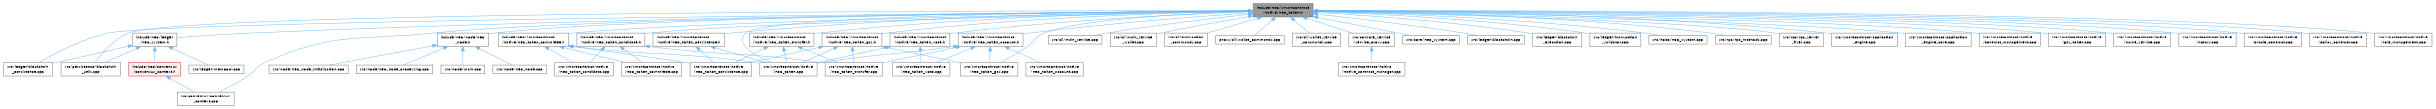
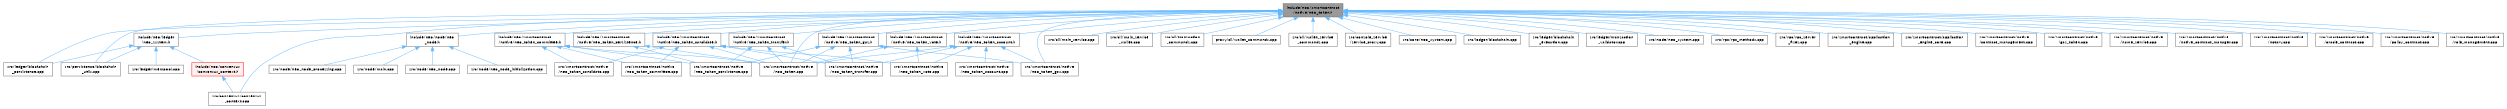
  digraph {
    fontname=Lato
    node [color=grey40 fillcolor=white fontname=Lato fontsize=10 shape=box style=filled]
    edge [color=steelblue1 dir=back fontname=Lato fontsize=10 labelfontname=Helvetica labelfontsize=10 style=solid]
    n1 [color=gray40 fillcolor=grey60 fontcolor=black height=0.2 label="include/neo/smartcontract\l/native/neo_token.h" width=0.4]
    n2 [height=0.2 label="include/neo/ledger\l/neo_system.h" width=0.4]
    n3 [height=0.2 label="src/consensus/consensus\l_context.cpp" width=0.4]
    n4 [height=0.2 label="src/ledger/blockchain\l_persistence.cpp" width=0.4]
    n5 [height=0.2 label="src/persistence/blockchain\l_utils.cpp" width=0.4]
    n6 [height=0.2 label="include/neo/node/neo\l_node.h" width=0.4]
    n7 [height=0.2 label="include/neo/smartcontract\l/native/neo_token_account.h" width=0.4]
    n8 [height=0.2 label="src/smartcontract/native\l/neo_token.cpp" width=0.4]
    n9 [height=0.2 label="src/smartcontract/native\l/neo_token_gas.cpp" width=0.4]
    n10 [height=0.2 label="include/neo/smartcontract\l/native/neo_token_candidate.h" width=0.4]
    n11 [height=0.2 label="include/neo/smartcontract\l/native/neo_token_committee.h" width=0.4]
    n12 [height=0.2 label="include/neo/smartcontract\l/native/neo_token_gas.h" width=0.4]
    n13 [height=0.2 label="include/neo/smartcontract\l/native/neo_token_persistence.h" width=0.4]
    n14 [height=0.2 label="include/neo/smartcontract\l/native/neo_token_transfer.h" width=0.4]
    n15 [height=0.2 label="include/neo/smartcontract\l/native/neo_token_vote.h" width=0.4]
    n16 [height=0.2 label="src/cli/main_service.cpp" width=0.4]
    n17 [height=0.2 label="src/cli/main_service\l_wallet.cpp" width=0.4]
    n18 [height=0.2 label="src/cli/transaction\l_commands.cpp" width=0.4]
    n19 [height=0.2 label="proxy/cli/wallet_commands.cpp" width=0.4]
    n20 [height=0.2 label="src/cli/wallet_service\l_commands.cpp" width=0.4]
    n21 [height=0.2 label="src/console_service\l/service_proxy.cpp" width=0.4]
    n22 [height=0.2 label="src/core/neo_system.cpp" width=0.4]
    n23 [height=0.2 label="src/ledger/blockchain.cpp" width=0.4]
    n24 [height=0.2 label="src/ledger/blockchain\l_execution.cpp" width=0.4]
    n25 [height=0.2 label="src/ledger/transaction\l_validator.cpp" width=0.4]
    n26 [height=0.2 label="src/node/neo_system.cpp" width=0.4]
    n27 [height=0.2 label="src/rpc/rpc_methods.cpp" width=0.4]
    n28 [height=0.2 label="src/rpc/rpc_server\l_fixes.cpp" width=0.4]
    n29 [height=0.2 label="src/smartcontract/application\l_engine.cpp" width=0.4]
    n30 [height=0.2 label="src/smartcontract/application\l_engine_core.cpp" width=0.4]
    n31 [height=0.2 label="src/smartcontract/native\l/contract_management.cpp" width=0.4]
    n32 [height=0.2 label="src/smartcontract/native\l/gas_token.cpp" width=0.4]
    n33 [height=0.2 label="src/smartcontract/native\l/name_service.cpp" width=0.4]
    n34 [height=0.2 label="src/smartcontract/native\l/native_contract_manager.cpp" width=0.4]
    n35 [height=0.2 label="src/smartcontract/native\l/notary.cpp" width=0.4]
    n36 [height=0.2 label="src/smartcontract/native\l/oracle_contract.cpp" width=0.4]
    n37 [height=0.2 label="src/smartcontract/native\l/policy_contract.cpp" width=0.4]
    n38 [height=0.2 label="src/smartcontract/native\l/role_management.cpp" width=0.4]
    n39 [color=red fillcolor="#FFF0F0" height=0.2 label="include/neo/consensus\l/consensus_context.h" width=0.4]
    n40 [height=0.2 label="src/ledger/mempool.cpp" width=0.4]
    n41 [height=0.2 label="src/node/main.cpp" width=0.4]
    n42 [height=0.2 label="src/node/neo_node.cpp" width=0.4]
    n43 [height=0.2 label="src/node/neo_node_initialization.cpp" width=0.4]
    n44 [height=0.2 label="src/node/neo_node_processing.cpp" width=0.4]
    n45 [height=0.2 label="src/smartcontract/native\l/neo_token_account.cpp" width=0.4]
    n46 [height=0.2 label="src/smartcontract/native\l/neo_token_transfer.cpp" width=0.4]
    n47 [height=0.2 label="src/smartcontract/native\l/neo_token_vote.cpp" width=0.4]
    n48 [height=0.2 label="src/smartcontract/native\l/neo_token_candidate.cpp" width=0.4]
    n49 [height=0.2 label="src/smartcontract/native\l/neo_token_committee.cpp" width=0.4]
    n50 [height=0.2 label="src/smartcontract/native\l/neo_token_persistence.cpp" width=0.4]
    n1 -> n2
    n1 -> n3
    n1 -> n4
    n1 -> n5
    n1 -> n6
    n1 -> n7
    n1 -> n8
    n1 -> n9
    n1 -> n10
    n1 -> n11
    n1 -> n12
    n1 -> n13
    n1 -> n14
    n1 -> n15
    n1 -> n16
    n1 -> n17
    n1 -> n18
    n1 -> n19
    n1 -> n20
    n1 -> n21
    n1 -> n22
    n1 -> n23
    n1 -> n24
    n1 -> n25
    n1 -> n26
    n1 -> n27
    n1 -> n28
    n1 -> n29
    n1 -> n30
    n1 -> n31
    n1 -> n32
    n1 -> n33
-   n21 -> n34
+   n1 -> n34
    n1 -> n35
    n1 -> n36
    n1 -> n37
    n1 -> n38
    n2 -> n4
    n2 -> n5
    n2 -> n39
    n2 -> n40
    n6 -> n41
    n6 -> n42
    n6 -> n43
    n6 -> n44
    n7 -> n8
    n7 -> n9
    n7 -> n45
    n7 -> n46
    n7 -> n47
+   n10 -> n8
    n10 -> n46
+   n10 -> n47
    n10 -> n48
    n10 -> n49
    n11 -> n8
    n11 -> n48
    n11 -> n49
    n11 -> n50
    n12 -> n8
    n12 -> n9
    n12 -> n46
    n12 -> n50
    n13 -> n8
    n13 -> n50
    n14 -> n8
    n14 -> n46
    n14 -> n50
    n15 -> n8
    n15 -> n47
    n39 -> n3
  }
